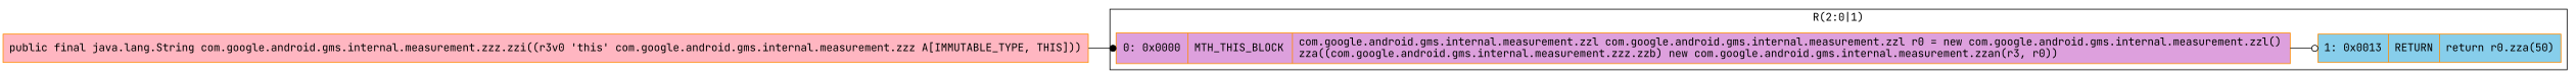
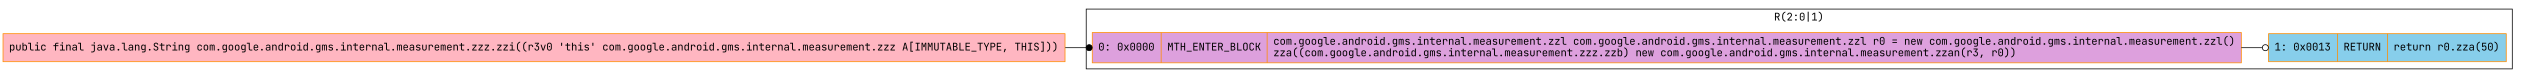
  digraph {
    rankdir=LR
    fontname="JetBrains Mono"
    node [color=darkorange shape=record style=filled fontname="JetBrains Mono"]
    edge [fontname="JetBrains Mono"]
-   n1 [label="{0\:\ 0x0000|MTH_THIS_BLOCK\l|com.google.android.gms.internal.measurement.zzl com.google.android.gms.internal.measurement.zzl r0 = new com.google.android.gms.internal.measurement.zzl()\lzza((com.google.android.gms.internal.measurement.zzz.zzb) new com.google.android.gms.internal.measurement.zzan(r3, r0))\l}" fillcolor=plum]
+   n1 [label="{0\:\ 0x0000|MTH_ENTER_BLOCK\l|com.google.android.gms.internal.measurement.zzl com.google.android.gms.internal.measurement.zzl r0 = new com.google.android.gms.internal.measurement.zzl()\lzza((com.google.android.gms.internal.measurement.zzz.zzb) new com.google.android.gms.internal.measurement.zzan(r3, r0))\l}" fillcolor=plum]
    n2 [label="{1\:\ 0x0013|RETURN\l|return r0.zza(50)\l}" fillcolor=skyblue]
    n3 [label="{public final java.lang.String com.google.android.gms.internal.measurement.zzz.zzi((r3v0 'this' com.google.android.gms.internal.measurement.zzz A[IMMUTABLE_TYPE, THIS])) }" fillcolor=lightpink]
    subgraph cluster_1 {
      label="R(2:0|1)"
      n1
      n2
    }
    n1 -> n2 [arrowhead=odot]
    n3 -> n1 [arrowhead=dot]
  }
